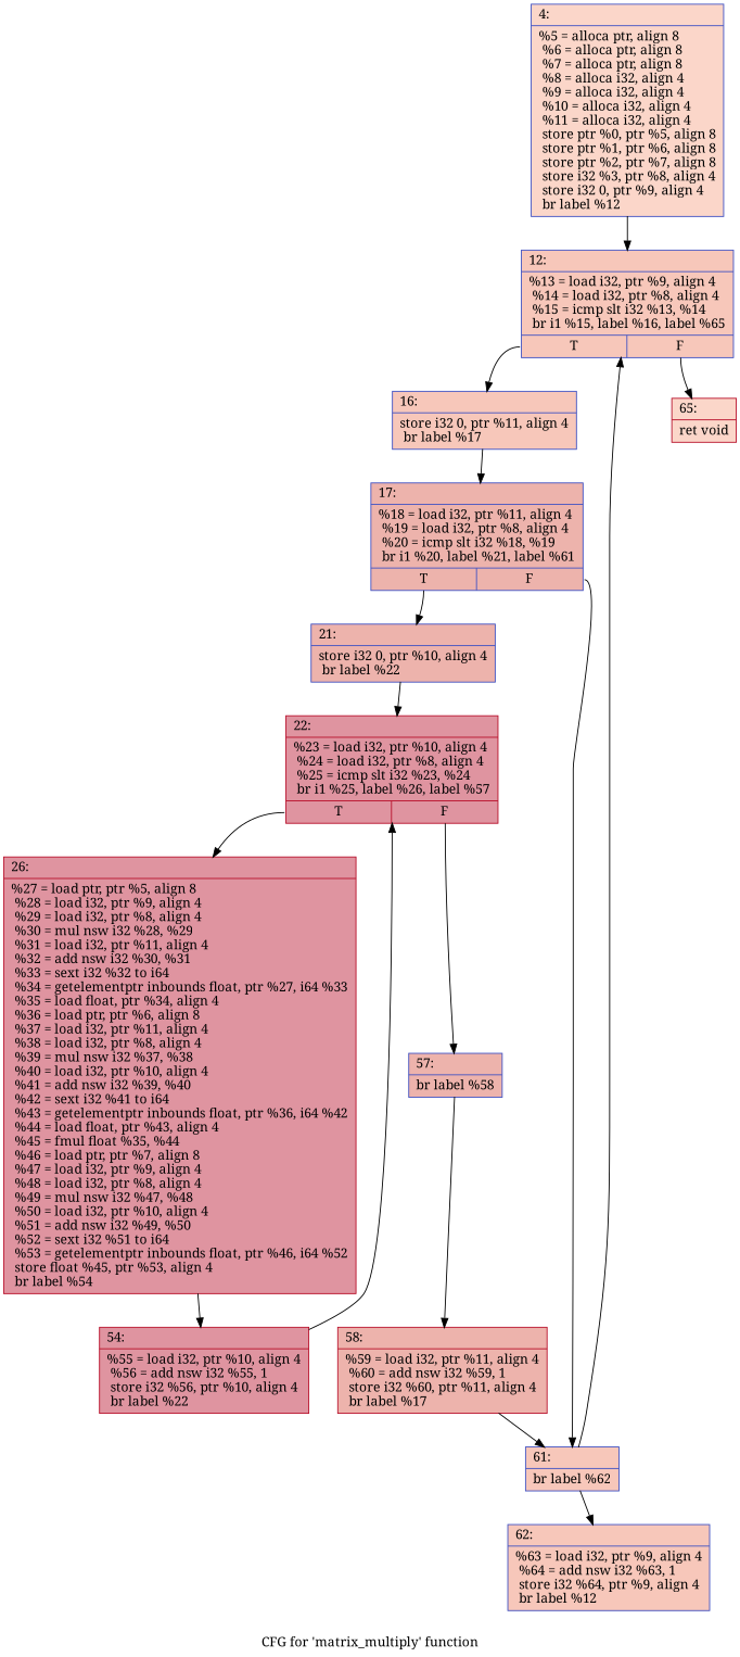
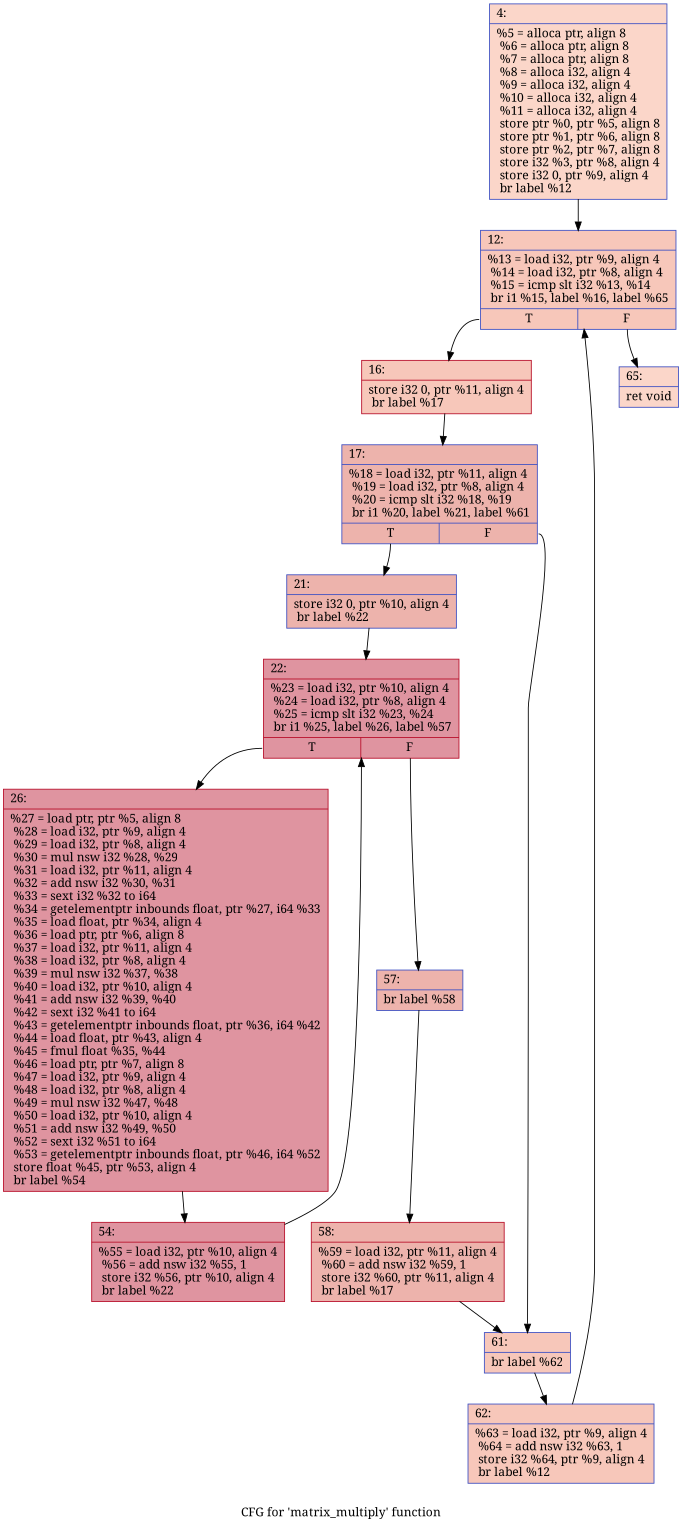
  digraph {
    fontname="Noto Serif"
    label="CFG for 'matrix_multiply' function"
    node [color="#3d50c3ff" fillcolor="#ec7f6370" fontname="Noto Serif" shape=record style=filled]
    edge [fontname="Noto Serif"]
    n1 [fillcolor="#f6a38570" label="{4:\l|  %5 = alloca ptr, align 8\l  %6 = alloca ptr, align 8\l  %7 = alloca ptr, align 8\l  %8 = alloca i32, align 4\l  %9 = alloca i32, align 4\l  %10 = alloca i32, align 4\l  %11 = alloca i32, align 4\l  store ptr %0, ptr %5, align 8\l  store ptr %1, ptr %6, align 8\l  store ptr %2, ptr %7, align 8\l  store i32 %3, ptr %8, align 4\l  store i32 0, ptr %9, align 4\l  br label %12\l}"]
    n2 [label="{12:\l|  %13 = load i32, ptr %9, align 4\l  %14 = load i32, ptr %8, align 4\l  %15 = icmp slt i32 %13, %14\l  br i1 %15, label %16, label %65\l|{<s0>T|<s1>F}}"]
-   n3 [label="{16:\l|  store i32 0, ptr %11, align 4\l  br label %17\l}"]
-   n4 [color="#b70d28ff" fillcolor="#f6a38570" label="{65:\l|  ret void\l}"]
+   n3 [color="#b70d28ff" label="{16:\l|  store i32 0, ptr %11, align 4\l  br label %17\l}"]
+   n4 [fillcolor="#f6a38570" label="{65:\l|  ret void\l}"]
    n5 [fillcolor="#d6524470" label="{17:\l|  %18 = load i32, ptr %11, align 4\l  %19 = load i32, ptr %8, align 4\l  %20 = icmp slt i32 %18, %19\l  br i1 %20, label %21, label %61\l|{<s0>T|<s1>F}}"]
    n6 [fillcolor="#d6524470" label="{21:\l|  store i32 0, ptr %10, align 4\l  br label %22\l}"]
    n7 [label="{61:\l|  br label %62\l}"]
    n8 [color="#b70d28ff" fillcolor="#b70d2870" label="{22:\l|  %23 = load i32, ptr %10, align 4\l  %24 = load i32, ptr %8, align 4\l  %25 = icmp slt i32 %23, %24\l  br i1 %25, label %26, label %57\l|{<s0>T|<s1>F}}"]
    n9 [label="{62:\l|  %63 = load i32, ptr %9, align 4\l  %64 = add nsw i32 %63, 1\l  store i32 %64, ptr %9, align 4\l  br label %12\l}"]
    n10 [color="#b70d28ff" fillcolor="#b70d2870" label="{26:\l|  %27 = load ptr, ptr %5, align 8\l  %28 = load i32, ptr %9, align 4\l  %29 = load i32, ptr %8, align 4\l  %30 = mul nsw i32 %28, %29\l  %31 = load i32, ptr %11, align 4\l  %32 = add nsw i32 %30, %31\l  %33 = sext i32 %32 to i64\l  %34 = getelementptr inbounds float, ptr %27, i64 %33\l  %35 = load float, ptr %34, align 4\l  %36 = load ptr, ptr %6, align 8\l  %37 = load i32, ptr %11, align 4\l  %38 = load i32, ptr %8, align 4\l  %39 = mul nsw i32 %37, %38\l  %40 = load i32, ptr %10, align 4\l  %41 = add nsw i32 %39, %40\l  %42 = sext i32 %41 to i64\l  %43 = getelementptr inbounds float, ptr %36, i64 %42\l  %44 = load float, ptr %43, align 4\l  %45 = fmul float %35, %44\l  %46 = load ptr, ptr %7, align 8\l  %47 = load i32, ptr %9, align 4\l  %48 = load i32, ptr %8, align 4\l  %49 = mul nsw i32 %47, %48\l  %50 = load i32, ptr %10, align 4\l  %51 = add nsw i32 %49, %50\l  %52 = sext i32 %51 to i64\l  %53 = getelementptr inbounds float, ptr %46, i64 %52\l  store float %45, ptr %53, align 4\l  br label %54\l}"]
    n11 [fillcolor="#d6524470" label="{57:\l|  br label %58\l}"]
    n12 [color="#b70d28ff" fillcolor="#b70d2870" label="{54:\l|  %55 = load i32, ptr %10, align 4\l  %56 = add nsw i32 %55, 1\l  store i32 %56, ptr %10, align 4\l  br label %22\l}"]
    n13 [color="#b70d28ff" fillcolor="#d6524470" label="{58:\l|  %59 = load i32, ptr %11, align 4\l  %60 = add nsw i32 %59, 1\l  store i32 %60, ptr %11, align 4\l  br label %17\l}"]
    n1 -> n2
    n2 -> n3 [tailport=s0]
    n2 -> n4 [tailport=s1]
    n3 -> n5
    n5 -> n6 [tailport=s0]
    n5 -> n7 [tailport=s1]
    n6 -> n8
    n7 -> n9
    n8 -> n10 [tailport=s0]
    n8 -> n11 [tailport=s1]
-   n7 -> n2
+   n9 -> n2
    n10 -> n12
    n11 -> n13
    n12 -> n8
    n13 -> n7
  }
